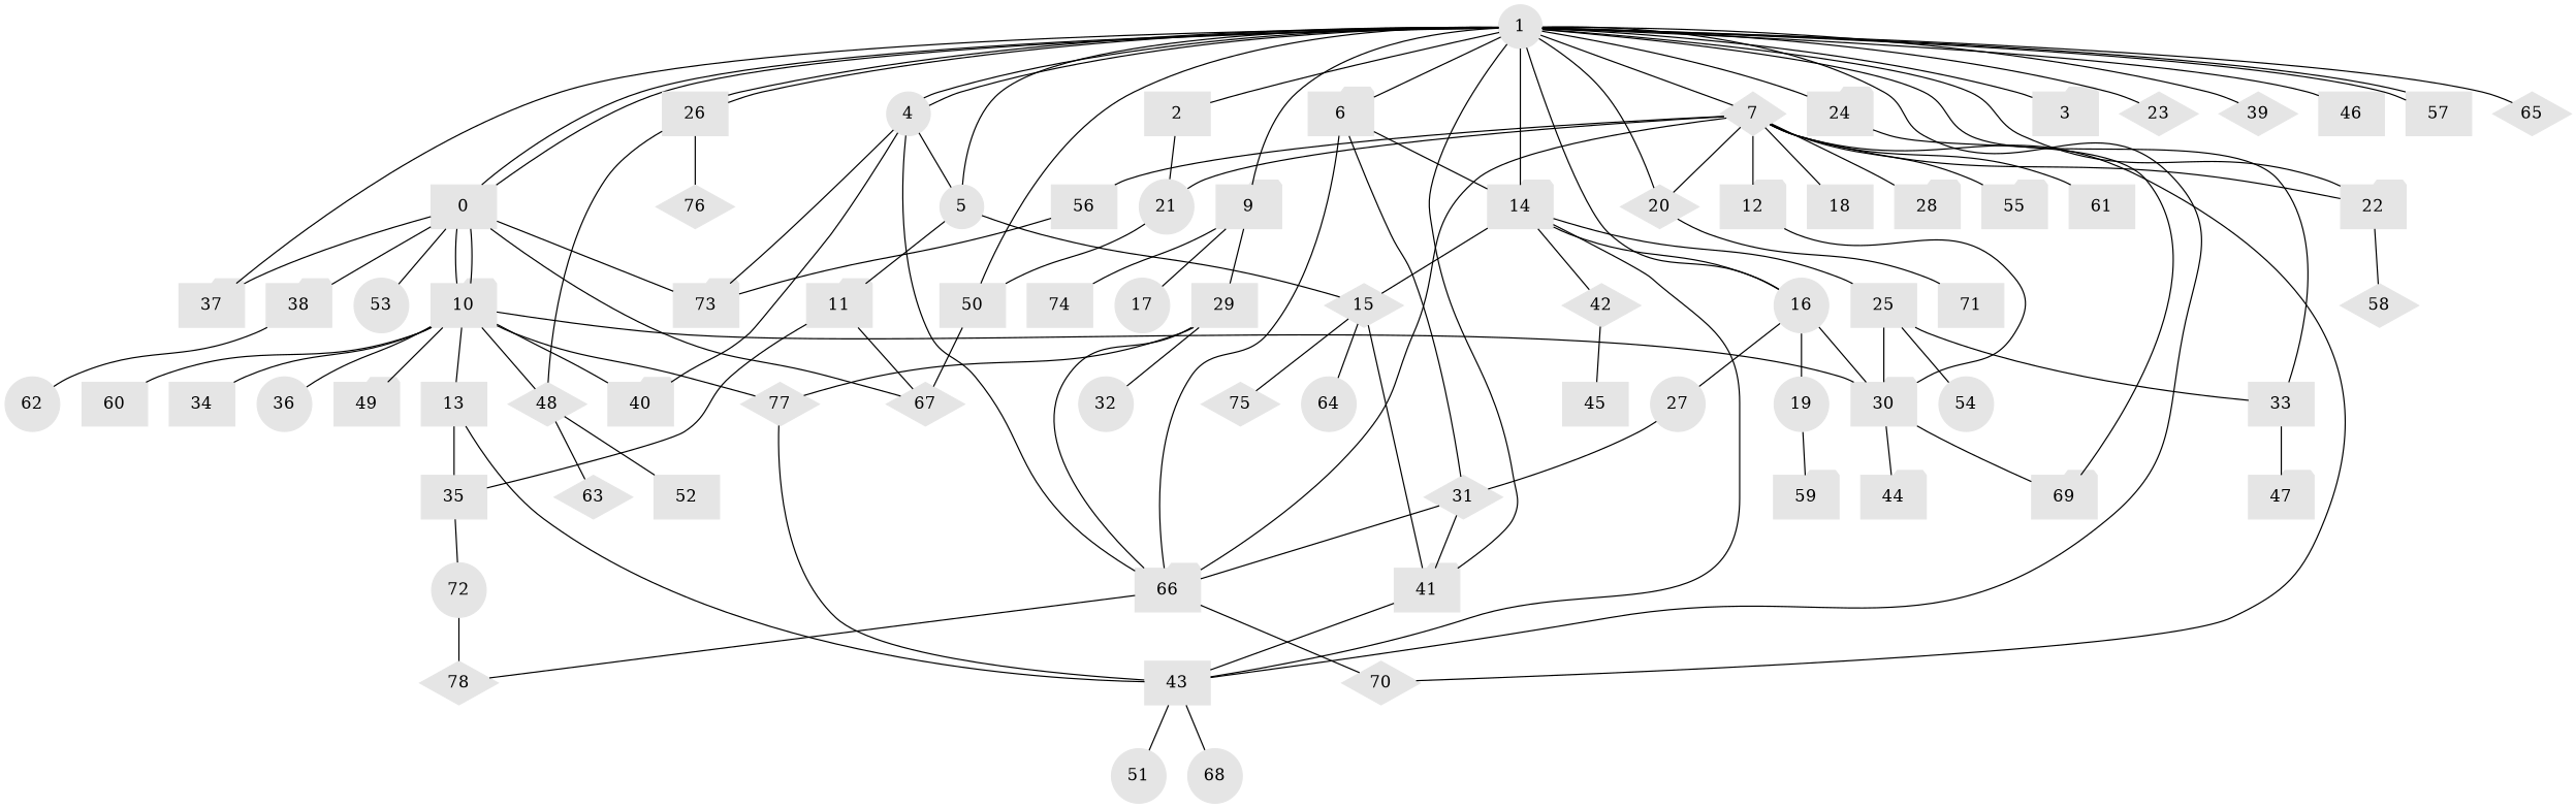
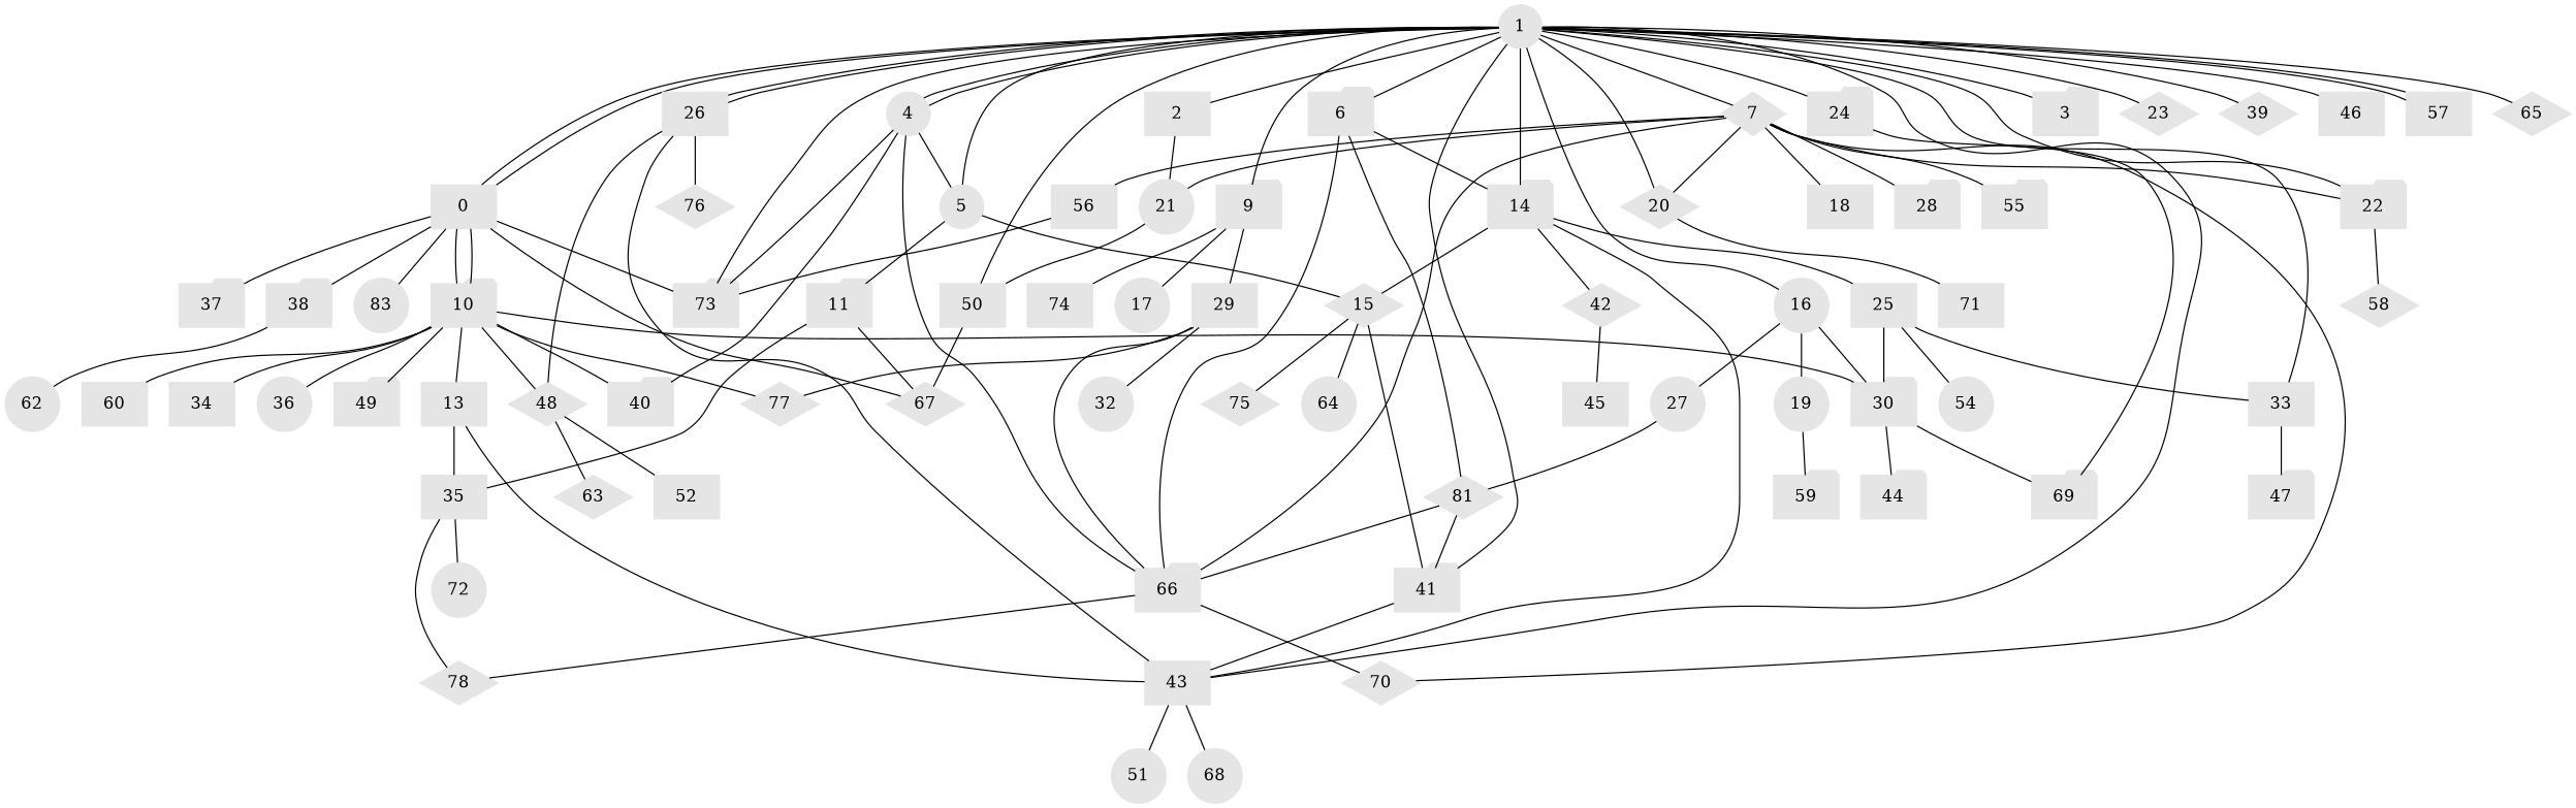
  graph {
    node [color=gray90 shape=folder style=filled]
    1 [shape=circle]
    2 [shape=box]
    3
    4 [shape=circle]
    5 [shape=circle]
    6
    7 [shape=diamond]
    n8 [label=0 shape=box]
    9
    14
    16 [shape=circle]
    20 [shape=diamond]
    22
    23 [shape=diamond]
    24
    26 [shape=box]
    33 [shape=box]
    37
    39 [shape=diamond]
    41
    43 [shape=box]
    46 [shape=box]
    50 [shape=box]
    57 [shape=box]
    65 [shape=diamond]
    21 [shape=circle]
    40
    66
    73
    11
    15 [shape=diamond]
-   31 [shape=diamond]
-   12
+   31 [shape=diamond label=81]
    18 [shape=box]
    28
    55
    56 [shape=box]
-   61 [shape=box]
    70 [shape=diamond]
    10
    38
-   53 [shape=circle]
+   53 [shape=circle label=83]
    67 [shape=diamond]
    17 [shape=circle]
    29 [shape=box]
    74 [shape=box]
    25 [shape=box]
    42 [shape=diamond]
    30
    19 [shape=circle]
    27 [shape=circle]
    71 [shape=box]
    58 [shape=diamond]
    69
    48 [shape=diamond]
    76 [shape=diamond]
    47
    51 [shape=circle]
    68 [shape=circle]
    78 [shape=diamond]
    35 [shape=box]
    64 [shape=circle]
    75 [shape=diamond]
    13 [shape=box]
    34 [shape=box]
    36 [shape=circle]
    49
    60 [shape=box]
    77 [shape=diamond]
    62 [shape=circle]
    32 [shape=circle]
    44
    52 [shape=box]
    63 [shape=diamond]
    72 [shape=circle]
    54 [shape=circle]
    45 [shape=box]
    59
    1 -- 2
    1 -- 3
    1 -- 4
    1 -- 4
    1 -- 5
    1 -- 6
    1 -- 7
    1 -- n8
    1 -- n8
    1 -- 9
    1 -- 14
    1 -- 16
    1 -- 20
    1 -- 22
    1 -- 23
    1 -- 24
    1 -- 26
    1 -- 26
    1 -- 33
-   1 -- 37
+   1 -- 73
    1 -- 39
    1 -- 41
    1 -- 43
    1 -- 46
    1 -- 50
    1 -- 57
    1 -- 57
    1 -- 65
    2 -- 21
    4 -- 5
    4 -- 40
    4 -- 66
    4 -- 73
    5 -- 11
    5 -- 15
    6 -- 14
    6 -- 66
    6 -- 31
    7 -- 20
    7 -- 22
    7 -- 21
    7 -- 66
-   7 -- 12
    7 -- 18
    7 -- 28
    7 -- 55
    7 -- 56
-   7 -- 61
    7 -- 70
    n8 -- 37
    n8 -- 73
    n8 -- 10
    n8 -- 10
    n8 -- 38
    n8 -- 53
    n8 -- 67
    9 -- 17
    9 -- 29
    9 -- 74
-   14 -- 16
    14 -- 43
    14 -- 15
    14 -- 25
    14 -- 42
    16 -- 30
    16 -- 19
    16 -- 27
    20 -- 71
    22 -- 58
    24 -- 69
-   77 -- 43
+   26 -- 43
    26 -- 48
    26 -- 76
    33 -- 47
    41 -- 43
    43 -- 51
    43 -- 68
    50 -- 67
    21 -- 50
    66 -- 70
    66 -- 78
    11 -- 67
    11 -- 35
    15 -- 41
    15 -- 64
    15 -- 75
    31 -- 41
    31 -- 66
-   12 -- 30
    56 -- 73
    10 -- 40
    10 -- 30
    10 -- 48
    10 -- 13
    10 -- 34
    10 -- 36
    10 -- 49
    10 -- 60
    10 -- 77
    38 -- 62
    29 -- 66
    29 -- 77
    29 -- 32
    25 -- 33
    25 -- 30
    25 -- 54
    42 -- 45
    30 -- 69
    30 -- 44
    19 -- 59
    27 -- 31
    48 -- 52
    48 -- 63
    35 -- 72
    13 -- 43
    13 -- 35
-   72 -- 78
+   35 -- 78
  }
